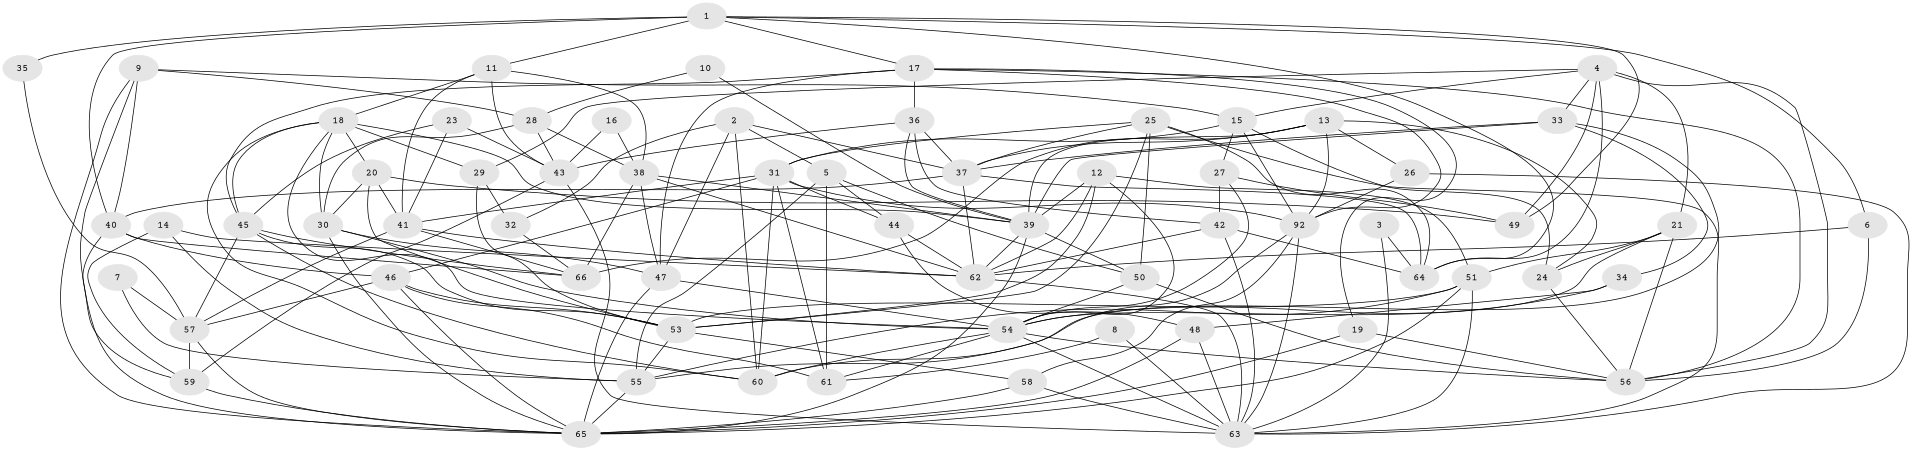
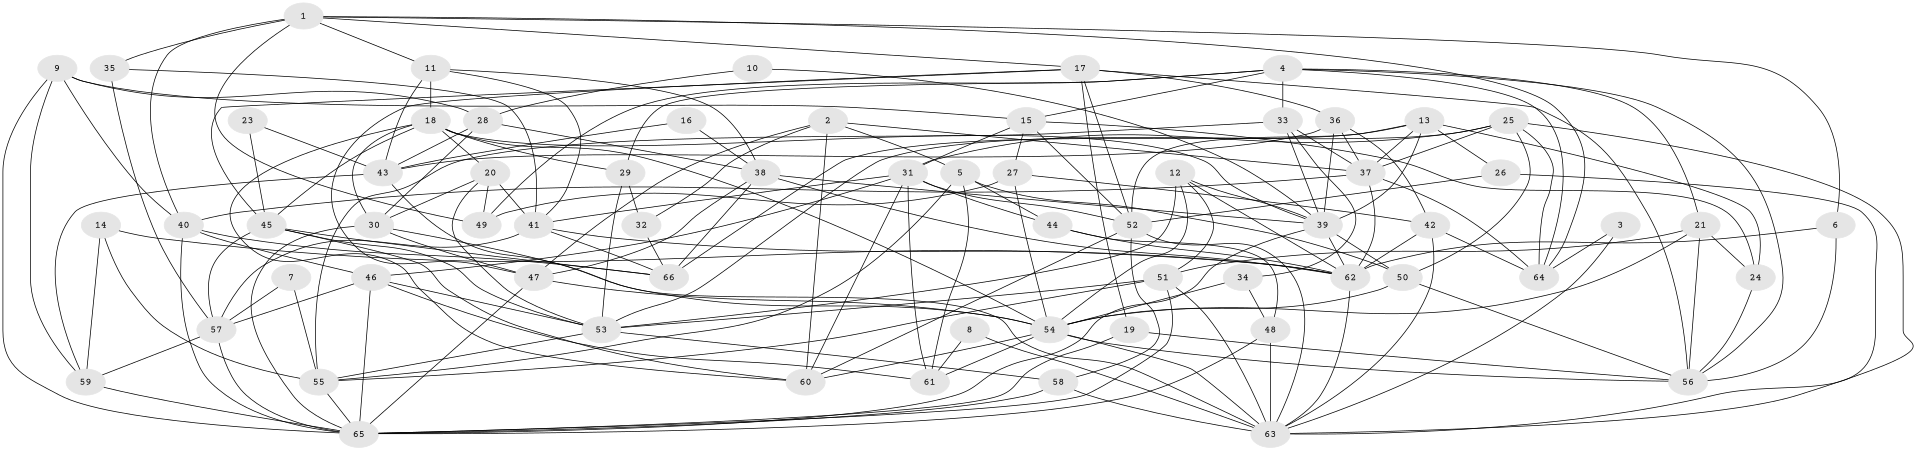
  graph {
    fontname="Courier Prime"
    node [color=gray90 fontname="Courier Prime" style=filled]
    edge [fontname="Courier Prime" weight=1.0]
    1
    6
    11
    17
    35
    40
    49
    64
    56
    62
    18
    38
    41
    43
    47
-   52 [label=92]
+   52
    19
    36
    45
    57
    65
    66
    46
    2
    5
    32
    37
    60
    44
    50
    55
    61
    54
    3
    63
    4
    15
    21
    29
    33
    24
    27
    31
    51
    53
    39
    34
    48
    7
    59
    8
    9
    28
    30
    10
    20
    12
    58
    13
    26
    14
    42
    16
    23
    25
    1 -- 6
    1 -- 11
    1 -- 17
    1 -- 35 [weight=2.0]
    1 -- 40
    1 -- 49
    1 -- 64
    6 -- 56
    6 -- 62
    11 -- 18
    11 -- 38
    11 -- 41
    11 -- 43
    17 -- 56
    17 -- 47
    17 -- 52
    17 -- 19
    17 -- 36
    17 -- 45
-   23 -- 41
+   35 -- 41
    35 -- 57
    40 -- 65
    40 -- 66
    40 -- 46
    62 -- 63
    18 -- 45
    18 -- 60
    18 -- 54
    18 -- 29
    18 -- 39
    18 -- 30
    18 -- 20
    38 -- 62
    38 -- 47
    38 -- 66
    38 -- 39
    41 -- 62
    41 -- 57
    41 -- 66
    43 -- 63
    43 -- 59
    47 -- 65
    47 -- 54
    52 -- 60
    52 -- 63
    52 -- 58
    19 -- 56
    19 -- 65
    36 -- 43
    36 -- 37
    36 -- 39
    36 -- 42
    45 -- 57
    45 -- 66
    45 -- 60
    45 -- 53
    57 -- 65
    57 -- 59
    46 -- 57
    46 -- 65
    46 -- 61
    46 -- 53
    2 -- 47
    2 -- 5
    2 -- 32
    2 -- 37
    2 -- 60
    5 -- 44
    5 -- 50
    5 -- 55
    5 -- 61
    32 -- 66
    37 -- 40
    37 -- 64
    37 -- 62
    44 -- 62
    44 -- 48
    50 -- 56
    50 -- 54
    55 -- 65
    54 -- 56
    54 -- 60
    54 -- 61
    54 -- 63 [weight=2.0]
    3 -- 64
    3 -- 63
    4 -- 49
    4 -- 64
    4 -- 56
    4 -- 15
    4 -- 21
    4 -- 29
    4 -- 33
    15 -- 52
    15 -- 24
    15 -- 27
    15 -- 31
    21 -- 56
    21 -- 54
    21 -- 24
    21 -- 51
    29 -- 32
    29 -- 53
    33 -- 37
    33 -- 55
    33 -- 39
    33 -- 34
    24 -- 56
    27 -- 49
    27 -- 54
    27 -- 42
    31 -- 41
    31 -- 52
    31 -- 46
    31 -- 60
    31 -- 44
    31 -- 61
    51 -- 65
    51 -- 55
    51 -- 63
    51 -- 53
    53 -- 55
    53 -- 58
    39 -- 62
    39 -- 65
    39 -- 50
    34 -- 54
    34 -- 48
    48 -- 65
    48 -- 63
    7 -- 57
    7 -- 55
    59 -- 65
    8 -- 61
    8 -- 63
    9 -- 40
    9 -- 65
    9 -- 15
    9 -- 59
    9 -- 28
    28 -- 38
    28 -- 43
    28 -- 30
    30 -- 47
    30 -- 65
    30 -- 54
    10 -- 39
    10 -- 28
    20 -- 49
    20 -- 41
    20 -- 53
    20 -- 30
    12 -- 62
    12 -- 54
    12 -- 51
    12 -- 53
    12 -- 39
    58 -- 65
    58 -- 63
    13 -- 52
    13 -- 66
    13 -- 37
    13 -- 24
    13 -- 39
    13 -- 26
    26 -- 52
    26 -- 63
    14 -- 62
    14 -- 55
    14 -- 59
    42 -- 64
    42 -- 62
    42 -- 63
    16 -- 38
    16 -- 43
    23 -- 43
    23 -- 45
    25 -- 64
    25 -- 37
    25 -- 50
    25 -- 63
    25 -- 31
    25 -- 53
  }
